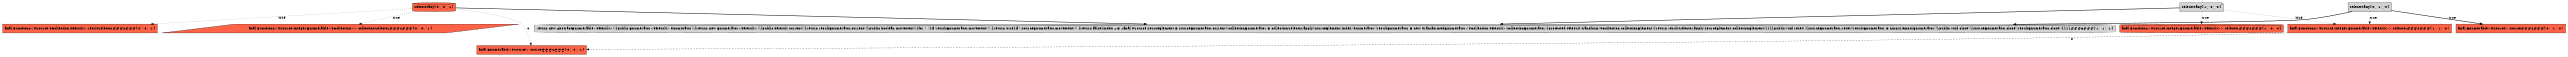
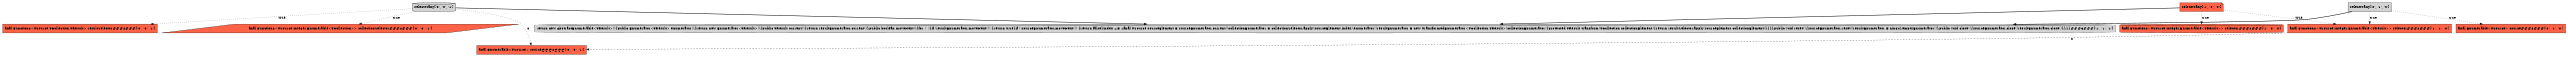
  digraph {
    node [fillcolor=tomato shape=box style=filled]
    edge [style=dotted]
-   n1 [label="selectMany['0', '0', '1']" shape=cylinder]
+   n1 [fillcolor=lightgray label="selectMany['0', '0', '1']" shape=cylinder]
    n2 [label="final Enumerable<TSource> source@@@2@@@['0', '0', '1']"]
    n3 [label="final Function2<TSource,TCollection,TResult> resultSelector@@@2@@@['0', '0', '1']"]
    n4 [label="final Function2<TSource,Integer,Enumerable<TCollection>> collectionSelector@@@2@@@['0', '0', '1']" shape=parallelogram]
    n5 [fillcolor=lightgray label="return new AbstractEnumerable<TResult>(){public Enumerator<TResult> enumerator(){return new Enumerator<TResult>(){public TResult current(){return resultEnumerator.current()}public boolean moveNext(){for (  ){if (resultEnumerator.moveNext()) {return true}if (!sourceEnumerator.moveNext()) {return false}index += 1final TSource sourceElement = sourceEnumerator.current()collectionEnumerator = collectionSelector.apply(sourceElement,index).enumerator()resultEnumerator = new TransformedEnumerator<TCollection,TResult>(collectionEnumerator){protected TResult transform(TCollection collectionElement){return resultSelector.apply(sourceElement,collectionElement)}}}}public void reset(){sourceEnumerator.reset()resultEnumerator = Linq4j.emptyEnumerator()}public void close(){sourceEnumerator.close()resultEnumerator.close()}}}}@@@3@@@['1', '1', '1']" shape=cylinder]
    n6 [label="final Function2<TSource,Integer,Enumerable<TResult>> selector@@@2@@@['1', '0', '0']" shape=cylinder]
-   n7 [fillcolor=lightgray label="selectMany['1', '0', '0']" shape=note]
+   n7 [label="selectMany['1', '0', '0']" shape=note]
    n8 [label="final Function2<TSource,Integer,Enumerable<TResult>> selector@@@2@@@['1', '1', '0']"]
    n9 [label="final Enumerable<TSource> source@@@2@@@['0', '1', '0']"]
    n10 [fillcolor=lightgray label="selectMany['0', '1', '0']"]
    n1 -> n2 [label=0]
    n1 -> n3 [label=true]
    n1 -> n4 [label=true]
    n1 -> n5 [style=bold]
    n7 -> n5 [style=bold]
    n7 -> n6 [label=true]
    n7 -> n8 [label=true]
    n8 -> n2 [label=0 style=dashed]
    n10 -> n5 [style=bold]
    n10 -> n8 [label=true]
-   n10 -> n9 [label=true style=bold]
+   n10 -> n9 [label=true]
  }
